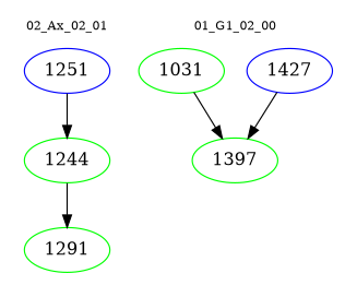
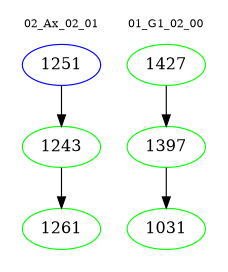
  digraph {
    node [color=green]
    edge [color=black]
    n1 [color=blue label=1251]
-   n2 [label=1244]
-   n3 [label=1291]
-   n4 [color=blue label=1427]
+   n2 [label=1243]
+   n3 [label=1261]
+   n4 [label=1427]
    n5 [label=1397]
    n6 [label=1031]
    subgraph cluster_1 {
      color=white
      fontsize=10
      label="02_Ax_02_01"
      n1
      n2
      n3
    }
    subgraph cluster_2 {
      color=white
      fontsize=10
      label="01_G1_02_00"
      n4
      n5
      n6
    }
    n1 -> n2
    n2 -> n3
    n4 -> n5
-   n6 -> n5
+   n5 -> n6
  }
